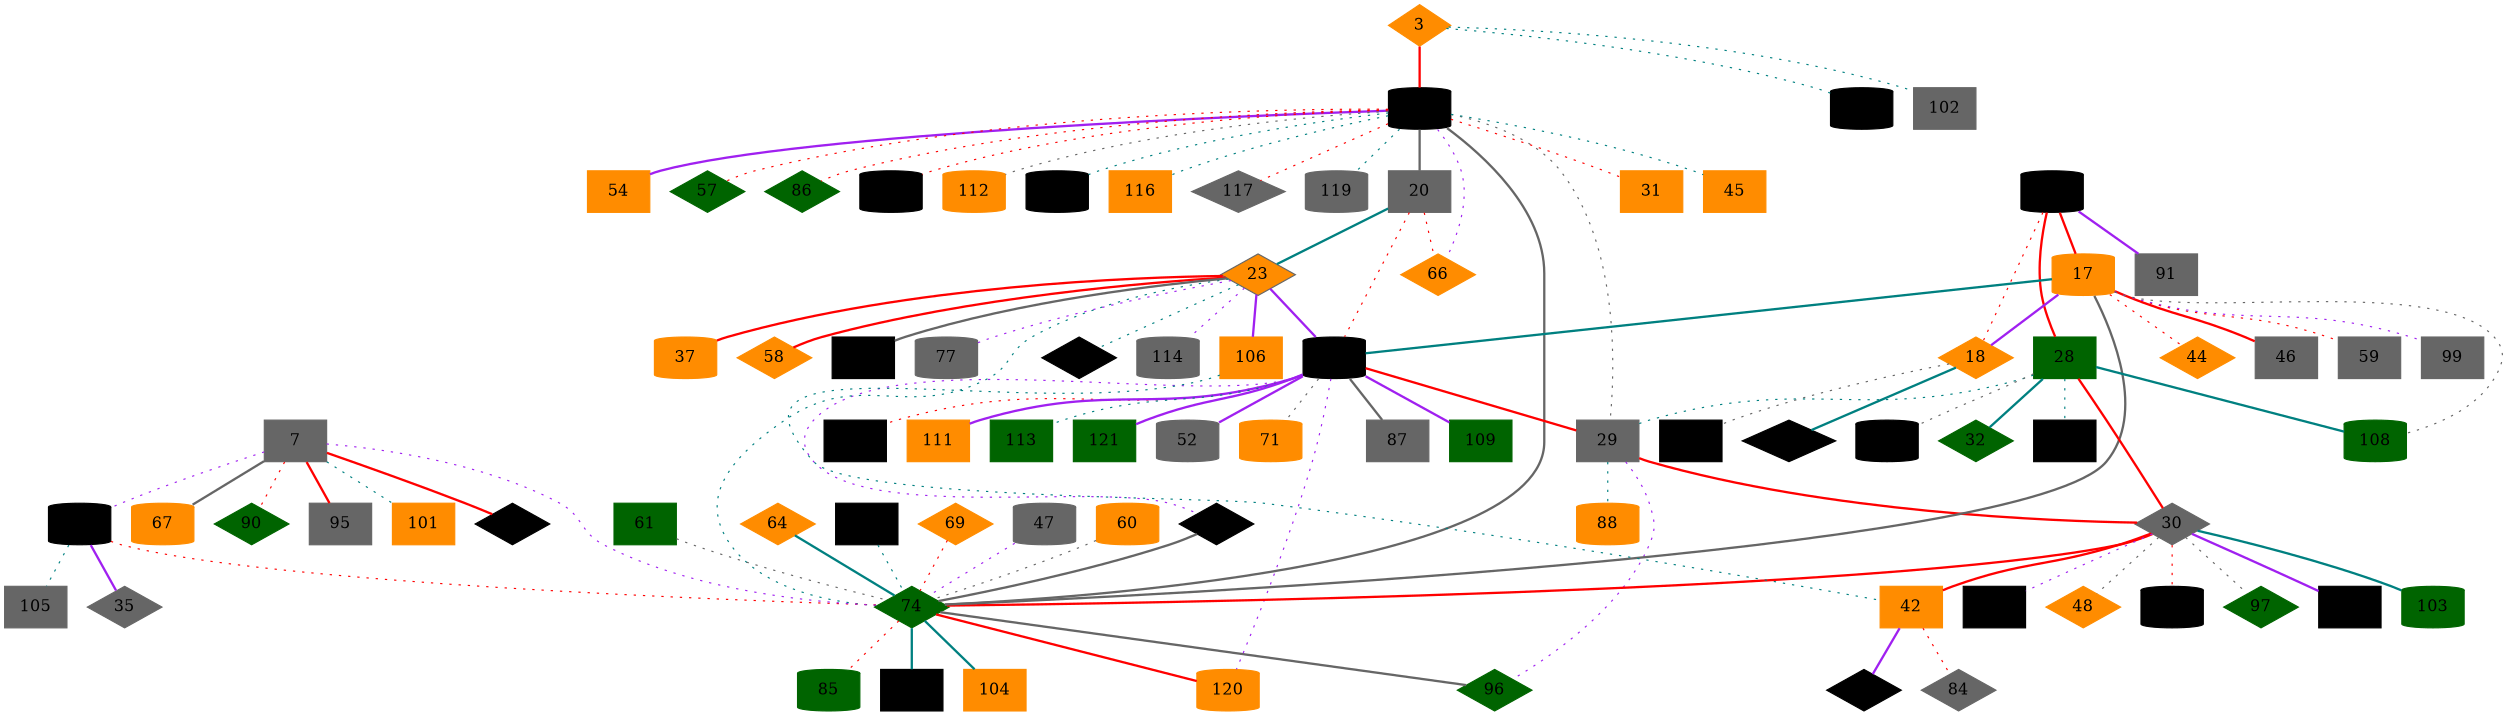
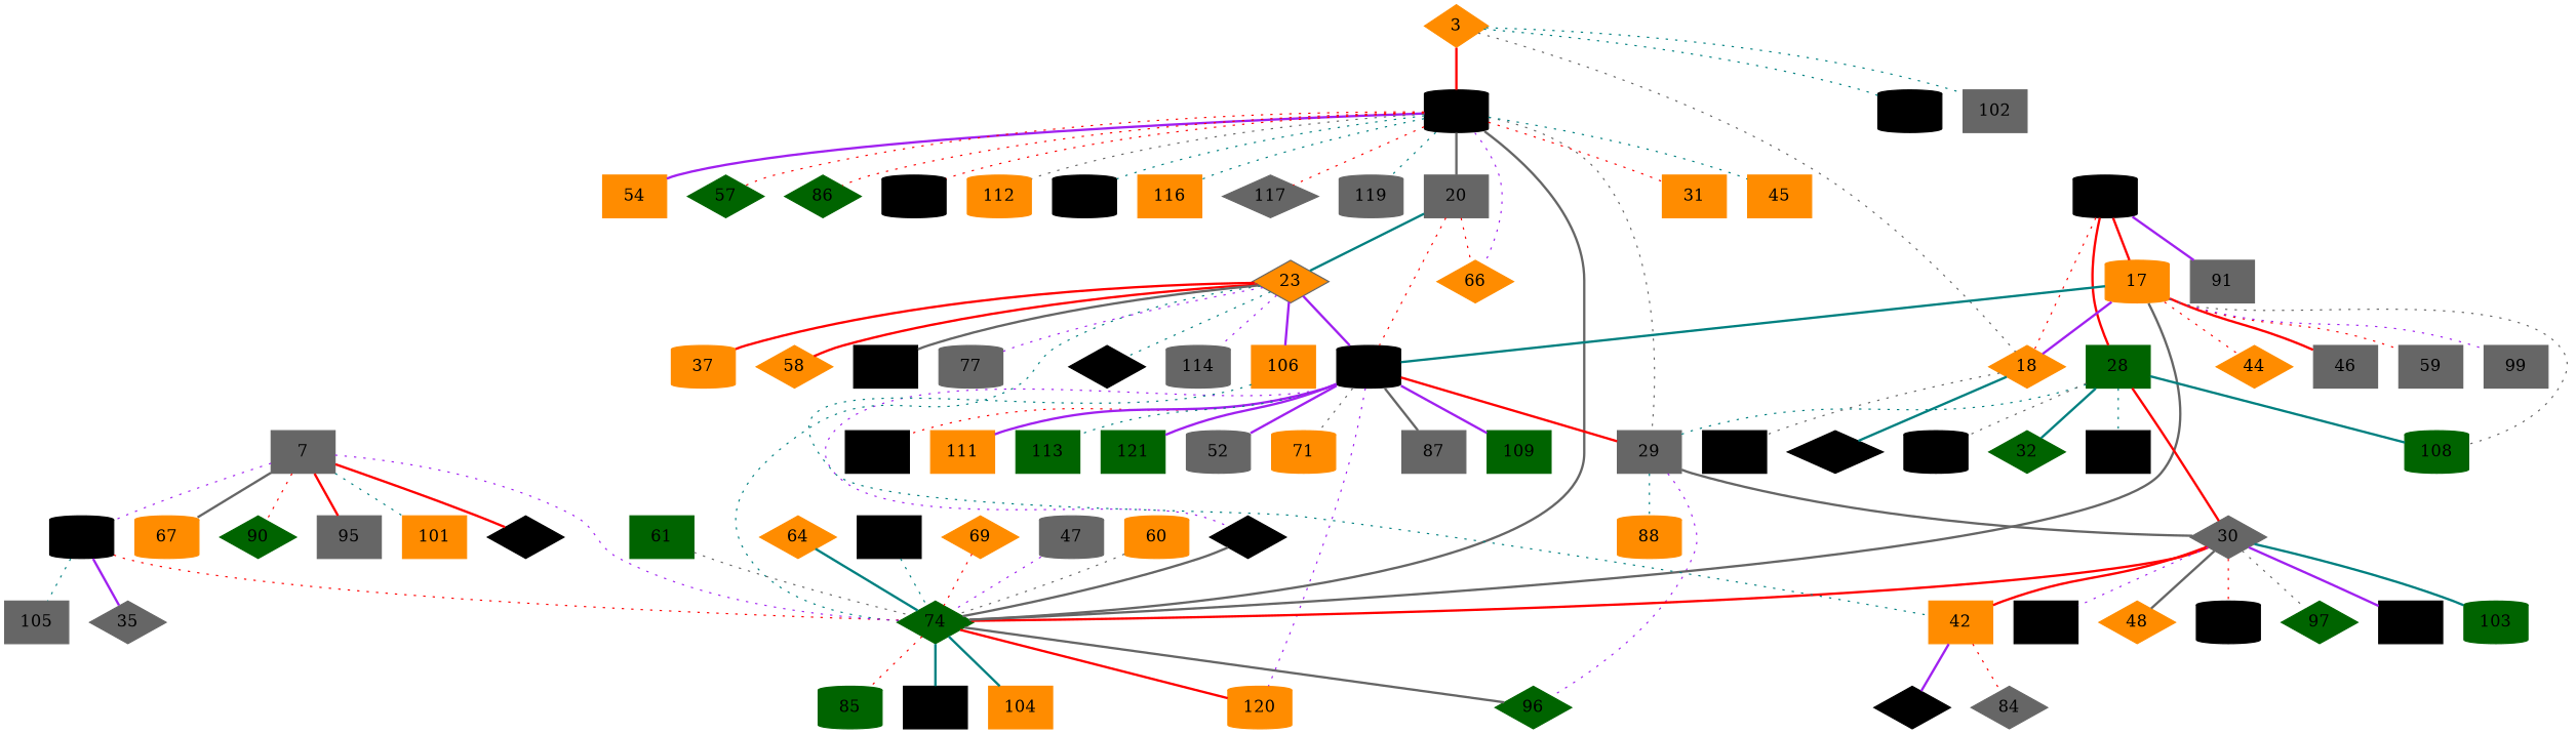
  graph {
    node [color=darkorange shape=box style=filled]
    edge [color=red style=dotted]
    3 [shape=diamond super="+1"]
    6 [color=black shape=cylinder super="+5+4"]
    18 [shape=diamond super="+15"]
    89 [color=black shape=cylinder]
    102 [color=gray40]
    20 [color=gray40 super="+19"]
    29 [color=gray40 super="+25"]
    31
    45
    n10 [label=54]
    57 [color=darkgreen shape=diamond]
    66 [shape=diamond]
    74 [color=darkgreen shape=diamond super="+56+11"]
    86 [color=darkgreen shape=diamond]
    92 [color=black shape=cylinder super="+82"]
    112 [shape=cylinder]
    115 [color=black shape=cylinder]
    116 [super="+83"]
    117 [color=gray40 shape=diamond super="+76"]
    119 [color=gray40 shape=cylinder]
    51 [color=black]
    118 [color=black shape=diamond]
    24 [color=black shape=cylinder super="+21"]
    23 [color=gray40 fillcolor=darkorange shape=diamond super="+22"]
    30 [color=gray40 shape=diamond super="+26"]
    88 [shape=cylinder]
    96 [color=darkgreen shape=diamond]
    120 [shape=cylinder super="+94"]
    85 [color=darkgreen shape=cylinder]
    98 [color=black]
    104
    12 [color=black shape=cylinder super="+10+8"]
    35 [color=gray40 shape=diamond]
    105 [color=gray40]
    7 [color=gray40]
    39 [color=black shape=diamond]
    67 [shape=cylinder]
    90 [color=darkgreen shape=diamond]
    95 [color=gray40]
    101 [super="+49"]
    16 [color=black shape=cylinder super="+13"]
    17 [shape=cylinder super="+14"]
    28 [color=darkgreen super="+27"]
    91 [color=gray40]
    44 [shape=diamond]
    46 [color=gray40]
    59 [color=gray40]
    99 [color=gray40]
    108 [color=darkgreen shape=cylinder super="+54+62"]
    32 [color=darkgreen shape=diamond]
    79 [color=black]
    107 [color=black shape=cylinder]
    52 [color=gray40 shape=cylinder super="+41"]
    68 [color=black shape=diamond]
    71 [shape=cylinder]
    87 [color=gray40]
    109 [color=darkgreen]
    110 [color=black]
    111
    113 [color=darkgreen]
    121 [color=darkgreen]
    37 [shape=cylinder]
    58 [shape=diamond]
    73 [color=black]
    77 [color=gray40 shape=cylinder super="+75"]
    78 [color=black shape=diamond]
    106
    114 [color=gray40 shape=cylinder]
    42 [super="+38"]
    50 [color=black shape=diamond]
    84 [color=gray40 shape=diamond super="+43"]
    36 [color=black]
    48 [shape=diamond]
    93 [color=black shape=cylinder]
    97 [color=darkgreen shape=diamond super="+40"]
    100 [color=black super="+81"]
    103 [color=darkgreen shape=cylinder super="+80"]
    47 [color=gray40 shape=cylinder]
    60 [shape=cylinder super="+33"]
    61 [color=darkgreen]
    64 [shape=diamond]
    65 [color=black]
    69 [shape=diamond]
    3 -- 6 [style=bold weight=8]
+   3 -- 18 [color=gray40]
    3 -- 89 [color=teal]
    3 -- 102 [color=teal]
    6 -- 20 [color=gray40 style=bold]
    6 -- 29 [color=gray40]
    6 -- 31
    6 -- 45 [color=teal]
    6 -- n10 [color=purple style=bold]
    6 -- 57
    6 -- 66 [color=purple]
    6 -- 74 [color=gray40 style=bold weight=2]
    6 -- 86
    6 -- 92
    6 -- 112 [color=gray40]
    6 -- 115 [color=teal]
    6 -- 116 [color=teal]
    6 -- 117
    6 -- 119 [color=teal]
    18 -- 51 [color=gray40]
    18 -- 118 [color=teal style=bold]
    20 -- 66
    20 -- 24 [weight=4]
    20 -- 23 [color=teal style=bold weight=4]
-   29 -- 30 [style=bold weight=4]
+   29 -- 30 [color=gray40 style=bold weight=4]
    29 -- 88 [color=teal]
    29 -- 96 [color=purple]
    74 -- 96 [color=gray40 style=bold]
    74 -- 120 [style=bold]
    74 -- 85
    74 -- 98 [color=teal style=bold]
    74 -- 104 [color=teal style=bold]
    24 -- 29 [style=bold]
    24 -- 120 [color=purple]
    24 -- 52 [color=purple style=bold]
    24 -- 68 [color=purple]
    24 -- 71 [color=gray40]
    24 -- 87 [color=gray40 style=bold]
    24 -- 109 [color=purple style=bold]
    24 -- 110
    24 -- 111 [color=purple style=bold]
    24 -- 113 [color=teal]
    24 -- 121 [color=purple style=bold]
    23 -- 74 [color=teal]
    23 -- 24 [color=purple style=bold weight=4]
    23 -- 37 [style=bold]
    23 -- 58 [style=bold]
    23 -- 73 [color=gray40 style=bold]
    23 -- 77 [color=purple]
    23 -- 78 [color=teal]
    23 -- 106 [color=purple style=bold]
    23 -- 114 [color=purple]
    30 -- 74 [style=bold weight=2]
    30 -- 42 [style=bold weight=2]
    30 -- 36 [color=purple]
-   30 -- 48 [color=gray40]
+   30 -- 48 [color=gray40 style=bold]
    30 -- 93
    30 -- 97 [color=gray40]
    30 -- 100 [color=purple style=bold]
    30 -- 103 [color=teal style=bold]
    12 -- 74 [weight=6]
    12 -- 35 [color=purple style=bold]
    12 -- 105 [color=teal]
    7 -- 74 [color=purple weight=2]
    7 -- 12 [color=purple weight=3]
    7 -- 39 [style=bold]
    7 -- 67 [color=gray40 style=bold]
    7 -- 90
    7 -- 95 [style=bold]
    7 -- 101 [color=teal]
    16 -- 18 [weight=4]
    16 -- 17 [style=bold weight=4]
    16 -- 28 [style=bold]
    16 -- 91 [color=purple style=bold]
    17 -- 18 [color=purple style=bold weight=4]
    17 -- 74 [color=gray40 style=bold weight=2]
    17 -- 24 [color=teal style=bold]
    17 -- 44
    17 -- 46 [style=bold]
    17 -- 59
    17 -- 99 [color=purple]
    17 -- 108 [color=gray40]
    28 -- 29 [color=teal weight=4]
    28 -- 30 [style=bold weight=4]
    28 -- 108 [color=teal style=bold]
    28 -- 32 [color=teal style=bold]
    28 -- 79 [color=teal]
    28 -- 107 [color=gray40]
    68 -- 74 [color=gray40 style=bold]
    106 -- 42 [color=teal]
    42 -- 50 [color=purple style=bold]
    42 -- 84
    47 -- 74 [color=purple]
    60 -- 74 [color=gray40]
    61 -- 74 [color=gray40]
    64 -- 74 [color=teal style=bold]
    65 -- 74 [color=teal]
    69 -- 74
  }
